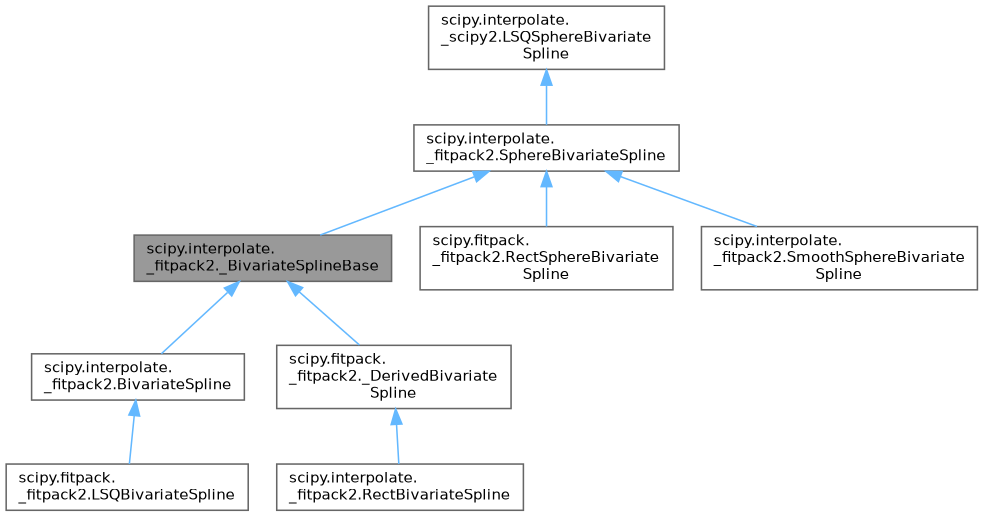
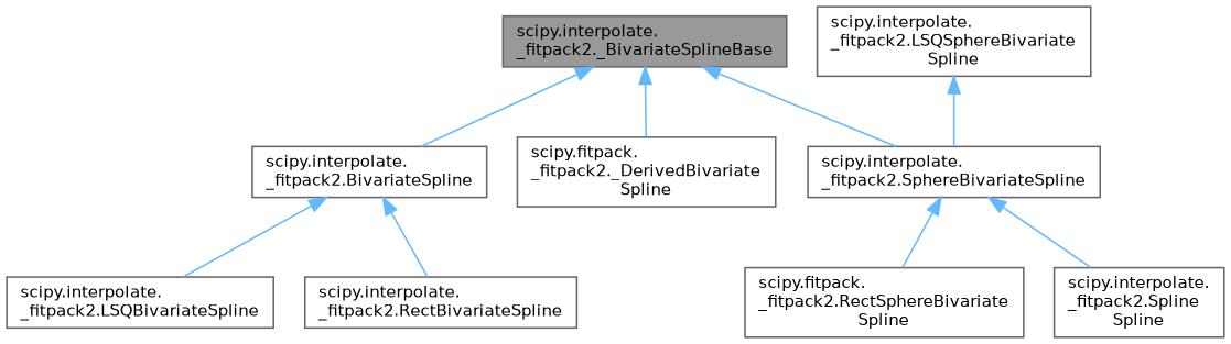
  digraph {
    rankdir=TB
    node [color=gray40 fillcolor=white fontname=Helvetica fontsize=10 shape=box style=filled]
    edge [color=steelblue1 dir=back fontname=Helvetica fontsize=10 labelfontname=Helvetica labelfontsize=10 style=solid]
    n1 [fillcolor=grey60 fontcolor=black height=0.2 label="scipy.interpolate.\l_fitpack2._BivariateSplineBase" width=0.4]
    n2 [height=0.2 label="scipy.interpolate.\l_fitpack2.BivariateSpline" width=0.4]
    n3 [height=0.2 label="scipy.interpolate.\l_fitpack2.SphereBivariateSpline" width=0.4]
    n4 [height=0.2 label="scipy.fitpack.\l_fitpack2._DerivedBivariate\lSpline" width=0.4]
-   n5 [height=0.2 label="scipy.fitpack.\l_fitpack2.LSQBivariateSpline" width=0.4]
+   n5 [height=0.2 label="scipy.interpolate.\l_fitpack2.LSQBivariateSpline" width=0.4]
    n6 [height=0.2 label="scipy.interpolate.\l_fitpack2.RectBivariateSpline" width=0.4]
    n7 [height=0.2 label="scipy.fitpack.\l_fitpack2.RectSphereBivariate\lSpline" width=0.4]
-   n8 [height=0.2 label="scipy.interpolate.\l_fitpack2.SmoothSphereBivariate\lSpline" width=0.4]
-   n9 [height=0.2 label="scipy.interpolate.\l_scipy2.LSQSphereBivariate\lSpline" width=0.4]
+   n8 [height=0.2 label="scipy.interpolate.\l_fitpack2.Spline\lSpline" width=0.4]
+   n9 [height=0.2 label="scipy.interpolate.\l_fitpack2.LSQSphereBivariate\lSpline" width=0.4]
    n1 -> n2
-   n3 -> n1
+   n1 -> n3
    n1 -> n4
    n2 -> n5
-   n4 -> n6
+   n2 -> n6
    n3 -> n7
    n3 -> n8
    n9 -> n3
  }
